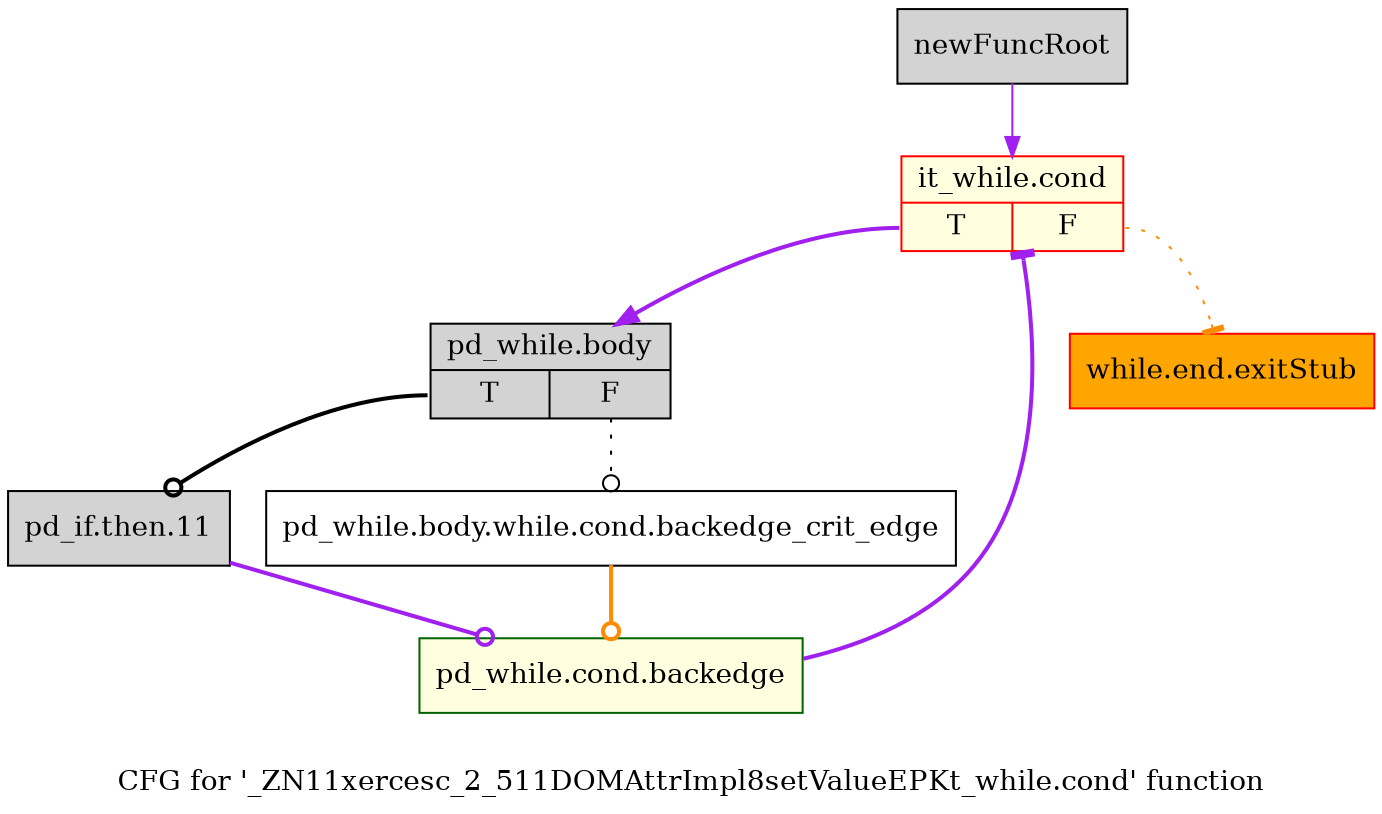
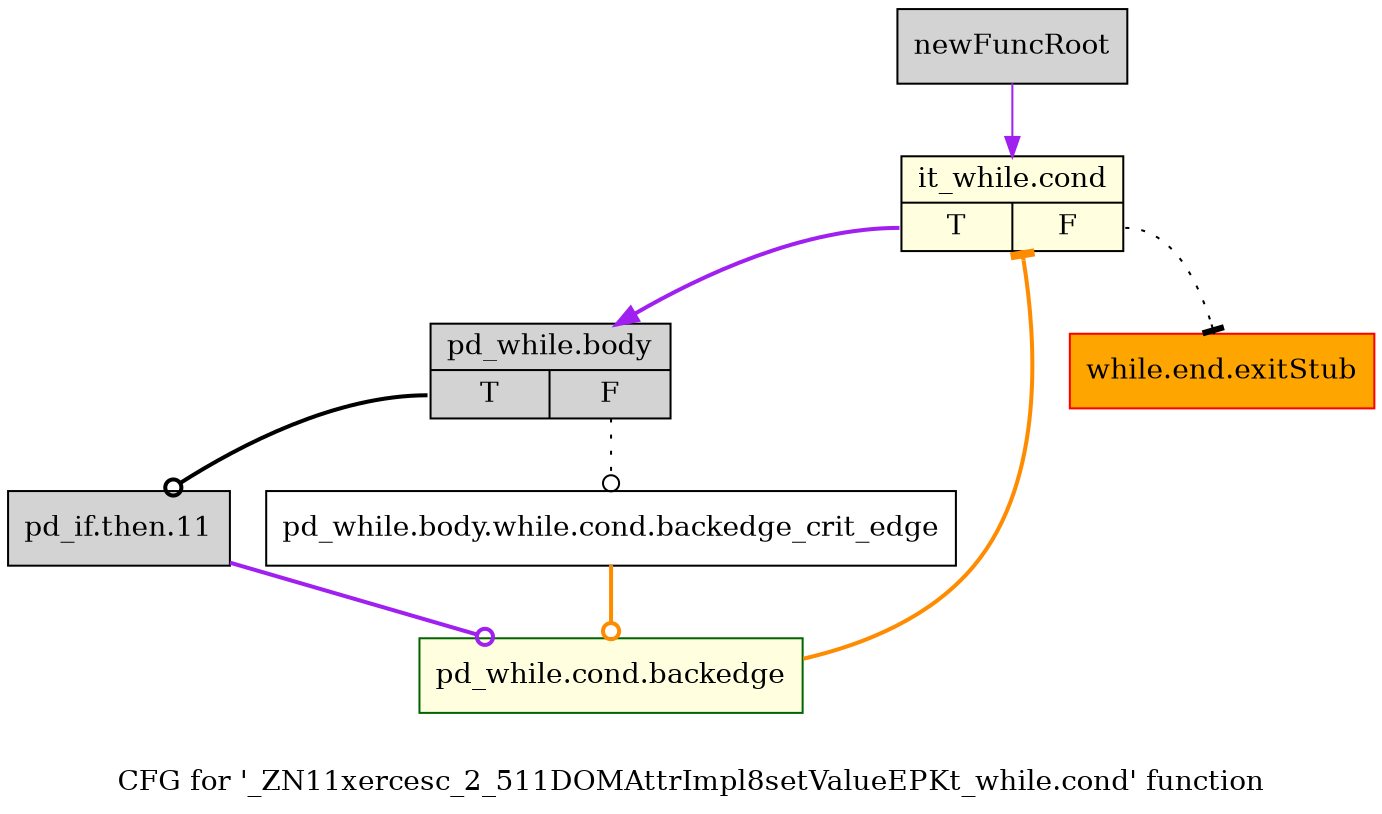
  digraph {
    label="CFG for '_ZN11xercesc_2_511DOMAttrImpl8setValueEPKt_while.cond' function"
    node [color=black fillcolor=lightgrey shape=record style=filled]
    edge [arrowhead=odot color=purple style=bold]
    n1 [label="{newFuncRoot}"]
-   n2 [color=red fillcolor=lightyellow label="{it_while.cond|{<s0>T|<s1>F}}"]
+   n2 [fillcolor=lightyellow label="{it_while.cond|{<s0>T|<s1>F}}"]
    n3 [color=red fillcolor=orange label="{while.end.exitStub}"]
    n4 [label="{pd_while.body|{<s0>T|<s1>F}}"]
    n5 [label="{pd_if.then.11}"]
    n6 [fillcolor=white label="{pd_while.body.while.cond.backedge_crit_edge}"]
    n7 [color=darkgreen fillcolor=lightyellow label="{pd_while.cond.backedge}"]
    n1 -> n2 [arrowhead=normal style=solid]
-   n2 -> n3 [arrowhead=tee color=darkorange style=dotted tailport=s1]
+   n2 -> n3 [arrowhead=tee color=black style=dotted tailport=s1]
    n2 -> n4 [arrowhead=normal tailport=s0]
    n4 -> n5 [color=black tailport=s0]
    n4 -> n6 [color=black style=dotted tailport=s1]
    n5 -> n7
    n6 -> n7 [color=darkorange]
-   n7 -> n2 [arrowhead=tee]
+   n7 -> n2 [arrowhead=tee color=darkorange]
  }
